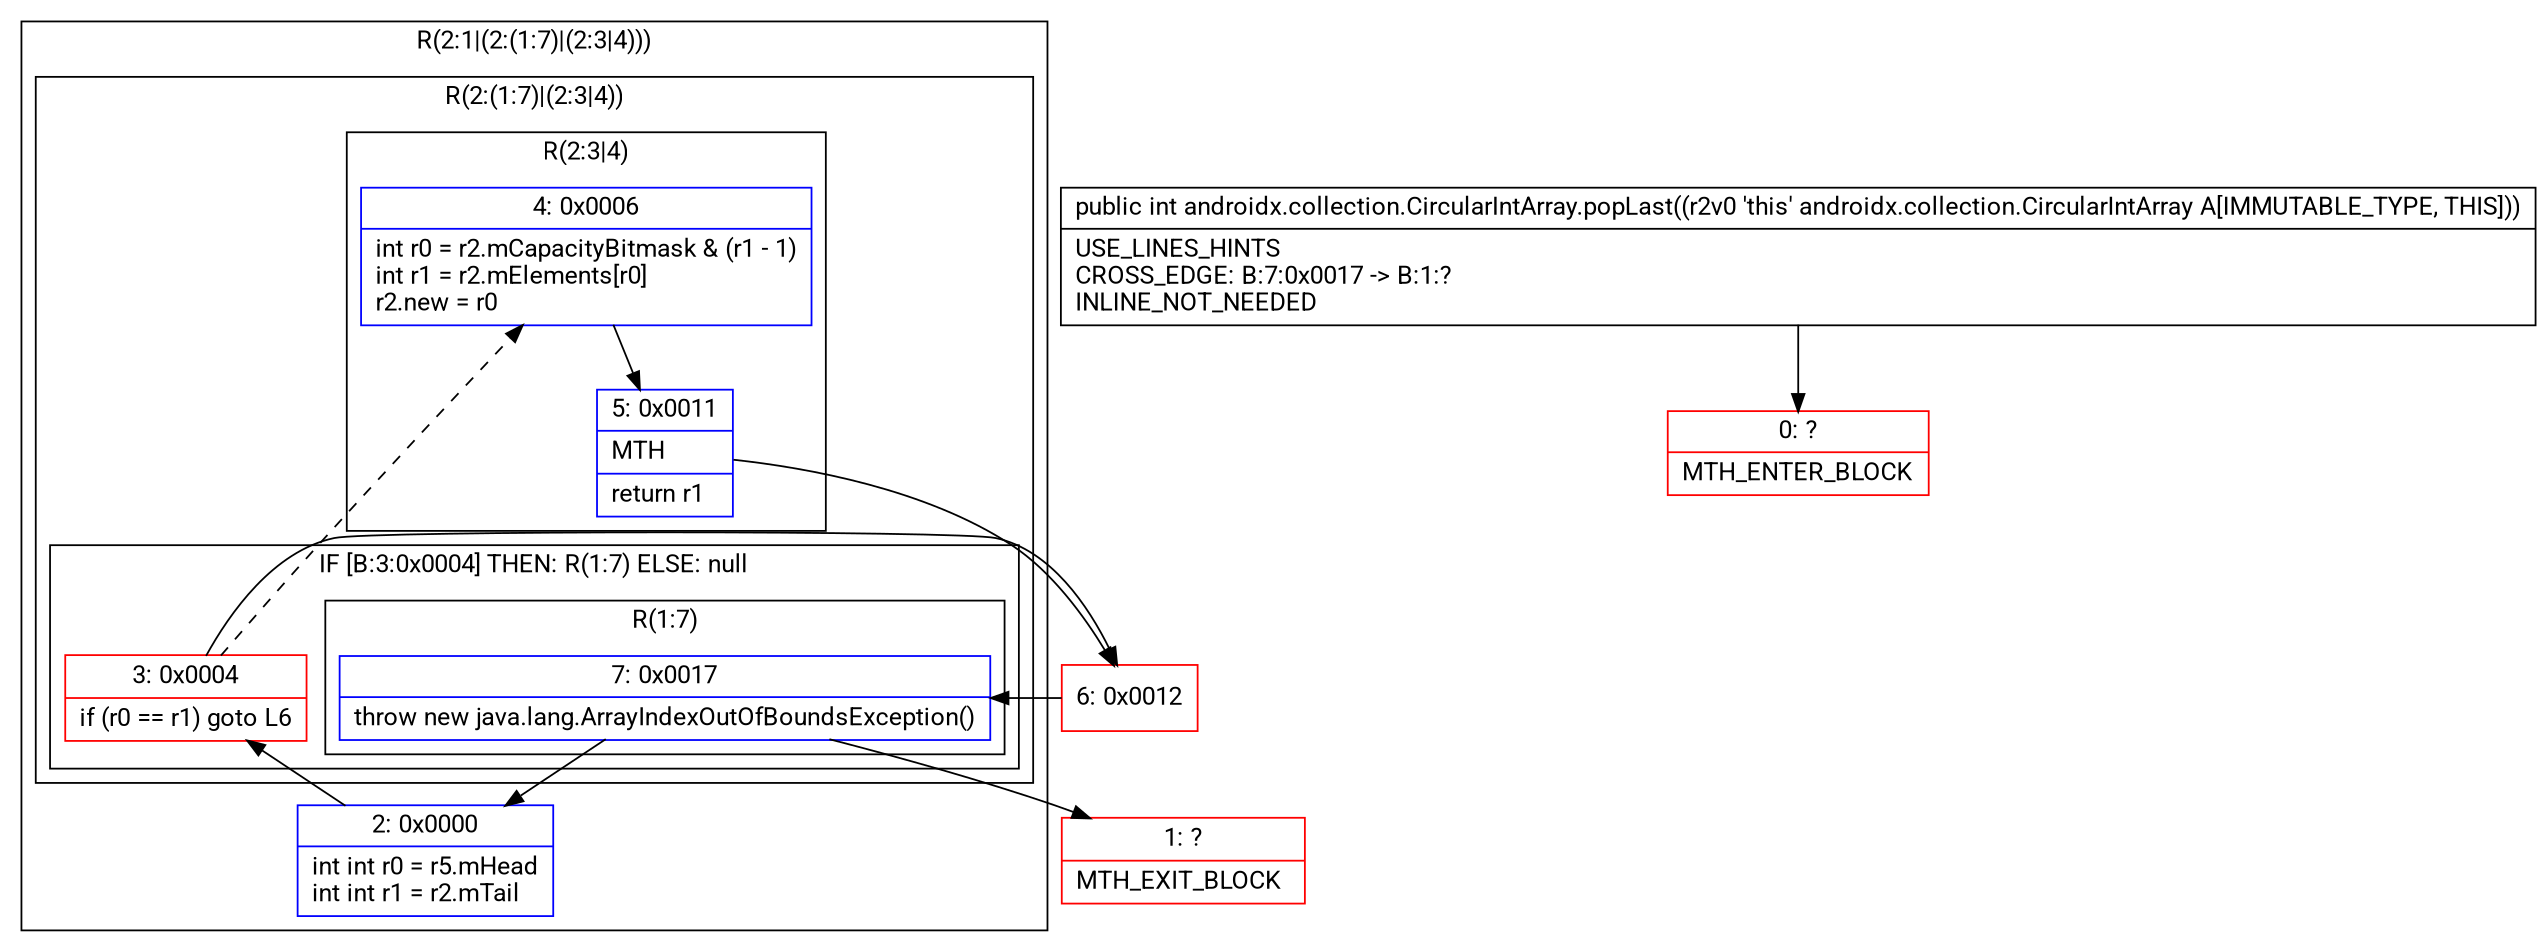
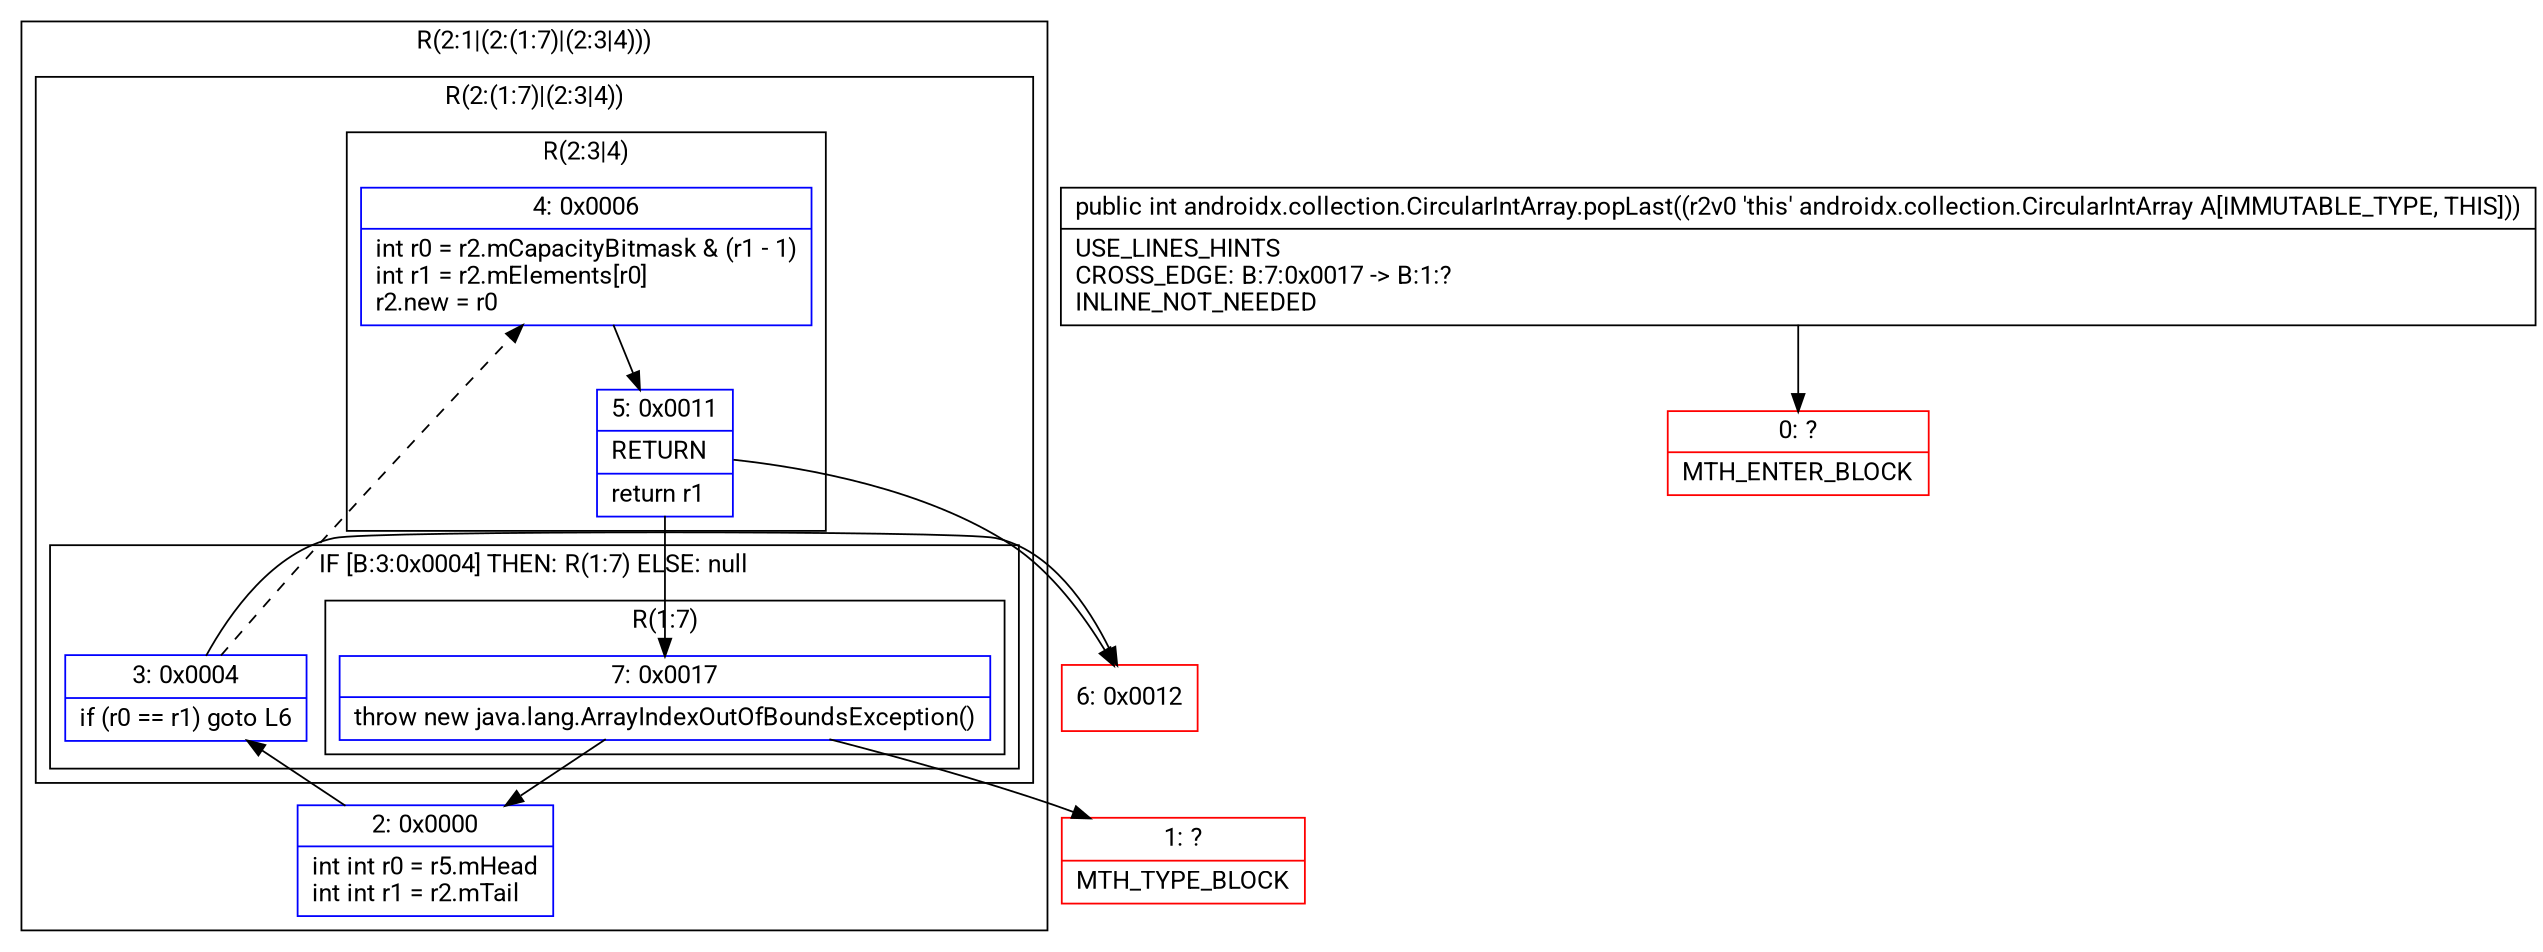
  digraph {
    fontname=Roboto
    node [color=blue fontname=Roboto shape=record]
    edge [fontname=Roboto]
    n1 [label="{7\:\ 0x0017|throw new java.lang.ArrayIndexOutOfBoundsException()\l}"]
-   n2 [color=red label="{3\:\ 0x0004|if (r0 == r1) goto L6\l}"]
+   n2 [label="{3\:\ 0x0004|if (r0 == r1) goto L6\l}"]
    n3 [label="{4\:\ 0x0006|int r0 = r2.mCapacityBitmask & (r1 \- 1)\lint r1 = r2.mElements[r0]\lr2.new = r0\l}"]
-   n4 [label="{5\:\ 0x0011|MTH\l|return r1\l}"]
+   n4 [label="{5\:\ 0x0011|RETURN\l|return r1\l}"]
    n5 [label="{2\:\ 0x0000|int int r0 = r5.mHead\lint int r1 = r2.mTail\l}"]
-   n6 [color=red label="{1\:\ ?|MTH_EXIT_BLOCK\l}"]
+   n6 [color=red label="{1\:\ ?|MTH_TYPE_BLOCK\l}"]
    n7 [color=red label="{6\:\ 0x0012}"]
    n8 [color=red label="{0\:\ ?|MTH_ENTER_BLOCK\l}"]
    n9 [label="{public int androidx.collection.CircularIntArray.popLast((r2v0 'this' androidx.collection.CircularIntArray A[IMMUTABLE_TYPE, THIS]))  | USE_LINES_HINTS\lCROSS_EDGE: B:7:0x0017 \-\> B:1:?\lINLINE_NOT_NEEDED\l}" color=""]
    subgraph cluster_1 {
      label="R(2:1|(2:(1:7)|(2:3|4)))"
      n5
      subgraph cluster_2 {
        label="R(2:(1:7)|(2:3|4))"
        subgraph cluster_3 {
          label="IF [B:3:0x0004] THEN: R(1:7) ELSE: null"
          n2
          subgraph cluster_4 {
            label="R(1:7)"
            n1
          }
        }
        subgraph cluster_5 {
          label="R(2:3|4)"
          n3
          n4
        }
      }
    }
    n1 -> n5
    n1 -> n6
    n2 -> n3 [style=dashed]
    n2 -> n7
    n3 -> n4
    n4 -> n7
    n5 -> n2
-   n7 -> n1
+   n4 -> n1
    n9 -> n8
  }
